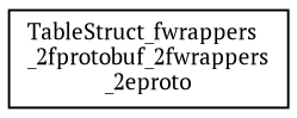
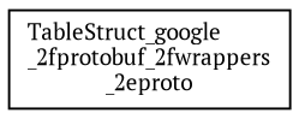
  digraph {
    rankdir=LR
    fontname="PT Serif"
-   n1 [color=black fillcolor=white fontname="PT Serif" fontsize=10 height=0.2 label="TableStruct_fwrappers\l_2fprotobuf_2fwrappers\l_2eproto" shape=record style=filled width=0.4]
+   n1 [color=black fillcolor=white fontname="PT Serif" fontsize=10 height=0.2 label="TableStruct_google\l_2fprotobuf_2fwrappers\l_2eproto" shape=record style=filled width=0.4]
  }
